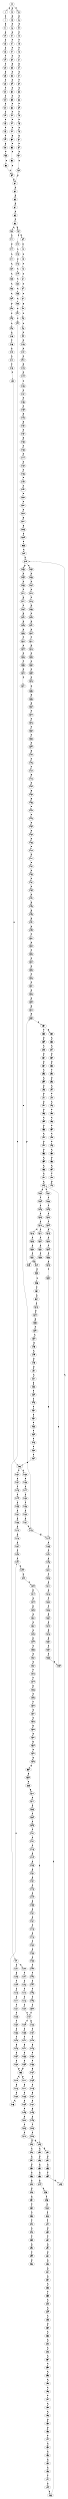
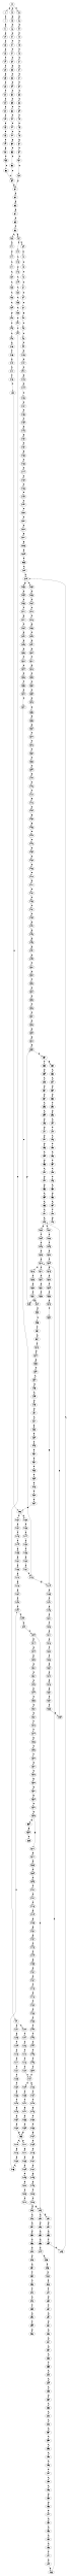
  strict digraph {
    S0
    S1
    S2
    S3
    S4
    S5
    S6
    S7
    S8
    S9
    S10
    S11
    S12
    S13
    S14
    S15
    S16
    S17
    S18
    S19
    S20
    S21
    S22
    S23
    S24
    S25
    S26
    S27
    S28
    S29
    S30
    S31
    S32
    S33
    S34
    S35
    S36
    S37
    S38
    S39
    S40
    S41
    S42
    S43
    S44
    S45
    S46
    S47
    S48
    S49
    S50
    S51
    S52
    S53
    S54
    S55
    S56
    S57
    S58
    S59
    S60
    S61
    S62
    S63
    S64
    S65
    S66
    S67
    S68
    S69
    S70
    S71
    S72
    S73
    S74
    S75
    S76
    S77
    S78
    S79
    S80
    S81
    S82
    S83
    S84
    S85
    S86
    S87
    S88
    S89
    S90
    S91
    S92
    S93
    S94
    S95
    S96
    S97
    S98
    S99
    S100
    S101
    S102
    S103
    S104
    S105
    S106
    S107
    S108
    S109
    S110
    n112 [label=S911]
    S112
    S113
    S114
    S115
    S116
    S117
    S118
    S119
    S120
    S121
    S122
    S123
    S124
    S125
    S126
    S127
    S128
    S129
    S130
    S131
    S132
    S133
    S134
    S135
    S136
    S137
    S138
    S139
    S140
    S141
    S142
    S143
    S144
    S145
    S146
    S147
    S148
    S149
    S150
    S151
    S152
    S153
    S154
    S155
    S156
    S157
    S158
    S159
    S160
    S161
    S162
    S163
    S164
    S165
    S166
    S167
    S168
    S169
    S170
    S171
    S172
    S173
    S174
    S175
    S176
    S177
    S178
    S179
    S180
    S181
    S182
    S183
    S184
    S185
    S186
    S187
    S188
    S189
    S190
    S191
    S192
    S193
    S194
    S195
    S196
    S197
    S198
    S199
    S200
    S201
    S202
    S203
    S204
    S205
    S206
    S207
    S208
    S209
    S210
    S211
    S212
    S213
    S214
    S215
    S216
    S217
    S218
    S219
    S220
    S221
    S222
    S223
    S224
    S225
    S226
    S227
    S228
    S229
    S230
    S231
    S232
    S233
    S234
    S235
    S236
    S237
    S238
    S239
    S240
    S241
    S242
    S243
    S244
    S245
    S246
    S247
    S248
    S249
    S250
    S251
    S252
    S253
    S254
    S255
    S256
    S257
    S258
    S259
    S260
    S261
    S262
    S263
    S264
    S265
    S266
    S267
    S268
    S269
    S270
    S271
    S272
    S273
    S274
    S275
    S276
    S277
    S278
    S279
    S280
    S281
    S282
    S283
    S284
    S285
    S286
    S287
    S288
    S289
    S290
    S291
    S292
    S293
    S294
    S295
    S296
    S297
    S298
    S299
    S300
    S301
    S302
    S303
    S304
    S305
    S306
    S307
    S308
    S309
    S310
    S311
    S312
    S313
    S314
    S315
    S316
    S317
    S318
    S319
    S320
    S321
    S322
    S323
    S324
    S325
    S326
    S327
    S328
    S329
    S330
    S331
    S332
    S333
    S334
    S335
    S336
    S337
    S338
    S339
    S340
    S341
    S342
    S343
    S344
    S345
    S346
    S347
    S348
    S349
    S350
    S351
    S352
    S353
    S354
    n356 [label=S755]
    S356
    S357
    S358
    S359
    S360
    S361
    S362
    S363
    S364
    S365
    S366
    S367
    S368
    S369
    S370
    S371
    S372
    S373
    S374
    S375
    S376
    S377
    S378
    S379
    S380
    S381
    S382
    S383
    S384
    S385
    S386
    S387
    S388
    S389
    S390
    S391
    S392
    S393
    S394
    S395
    S396
    S397
    S398
    S399
    S400
    S401
    S402
    S403
    S404
    S405
    S406
    S407
    S408
    S409
    S410
    S411
    S412
    S413
    S414
    S415
    S416
    S417
    S418
    S419
    S420
    S421
    S422
    S423
    S424
    S425
    S426
    S427
    S428
    S429
    S430
    S431
    S432
    S433
    S434
    S435
    S436
    S437
    S438
    S439
    S440
    S441
    S442
    S443
    S444
    S445
    S446
    S447
    S448
    S449
    S450
    S451
    S452
    S453
    S454
    S455
    S456
    S457
    S458
    S459
    S460
    S461
    S462
    S463
    S464
    S465
    S466
    S467
    S468
    S469
    S470
    S471
    S472
    S473
    S474
    S475
    S476
    S477
    S478
    S479
    S480
    S481
    S482
    S483
    S484
    S485
    S486
    S487
    S488
    S489
    S490
    S491
    S492
    S493
    S494
    S495
    S496
    S497
    S498
    S499
    S500
    S501
    S502
    S503
    S504
    S505
    S506
    S507
    S508
    S509
    S510
    S0 -> S1 [label=G]
    S0 -> S2 [label=C]
    S0 -> S3 [label=T]
    S1 -> S4 [label=T]
    S2 -> S5 [label=A]
    S3 -> S6 [label=A]
    S4 -> S7 [label=A]
    S5 -> S8 [label=G]
    S6 -> S9 [label=G]
    S7 -> S10 [label=G]
    S8 -> S11 [label=C]
    S9 -> S12 [label=T]
    S10 -> S13 [label=G]
    S11 -> S14 [label=T]
    S12 -> S15 [label=T]
    S13 -> S16 [label=G]
    S14 -> S17 [label=T]
    S15 -> S18 [label=T]
    S16 -> S19 [label=T]
    S17 -> S20 [label=C]
    S18 -> S21 [label=C]
    S19 -> S22 [label=C]
    S20 -> S23 [label=A]
    S21 -> S24 [label=A]
    S22 -> S25 [label=A]
    S23 -> S26 [label=C]
    S24 -> S27 [label=C]
    S25 -> S28 [label=C]
    S26 -> S29 [label=G]
    S27 -> S30 [label=T]
    S28 -> S31 [label=T]
    S29 -> S32 [label=C]
    S30 -> S33 [label=C]
    S31 -> S34 [label=C]
    S32 -> S35 [label=C]
    S33 -> S36 [label=C]
    S34 -> S37 [label=G]
    S35 -> S38 [label=C]
    S36 -> S39 [label=T]
    S37 -> S40 [label=C]
    S38 -> S41 [label=T]
    S39 -> S42 [label=T]
    S40 -> S43 [label=T]
    S41 -> S44 [label=T]
    S42 -> S45 [label=T]
    S43 -> S46 [label=T]
    S44 -> S47 [label=C]
    S45 -> S48 [label=C]
    S46 -> S49 [label=C]
    S47 -> S50 [label=A]
    S48 -> S51 [label=A]
    S49 -> S52 [label=A]
    S50 -> S53 [label=T]
    S51 -> S54 [label=T]
    S52 -> S55 [label=T]
    S53 -> S56 [label=C]
    S54 -> S57 [label=C]
    S55 -> S58 [label=C]
    S56 -> S59 [label=C]
    S57 -> S60 [label=C]
    S58 -> S59 [label=C]
    S59 -> S61 [label=A]
    S60 -> S61 [label=A]
    S61 -> S62 [label=G]
    S62 -> S63 [label=A]
    S63 -> S64 [label=A]
    S64 -> S65 [label=C]
    S65 -> S66 [label=C]
    S66 -> S67 [label=A]
    S66 -> S68 [label=G]
    S67 -> S69 [label=G]
    S67 -> S70 [label=C]
    S68 -> S71 [label=G]
    S69 -> S72 [label=A]
    S70 -> S73 [label=C]
    S71 -> S74 [label=A]
    S72 -> S75 [label=C]
    S73 -> S76 [label=A]
    S74 -> S77 [label=C]
    S75 -> S78 [label=T]
    S76 -> S79 [label=C]
    S77 -> S80 [label=G]
    S78 -> S81 [label=C]
    S79 -> S82 [label=C]
    S80 -> S83 [label=C]
    S81 -> S84 [label=C]
    S82 -> S85 [label=C]
    S83 -> S86 [label=C]
    S84 -> S87 [label=C]
    S85 -> S88 [label=C]
    S86 -> S89 [label=C]
    S87 -> S90 [label=A]
    S88 -> S91 [label=T]
    S89 -> S92 [label=A]
    S90 -> S93 [label=T]
    S91 -> S94 [label=T]
    S92 -> S95 [label=T]
    S93 -> S96 [label=C]
    S94 -> S97 [label=C]
    S95 -> S98 [label=C]
    S96 -> S99 [label=T]
    S97 -> S100 [label=C]
    S97 -> S101 [label=G]
    S98 -> S102 [label=G]
    S99 -> S103 [label=G]
    S100 -> S104 [label=T]
    S101 -> S105 [label=A]
    S102 -> S106 [label=T]
    S103 -> S107 [label=C]
    S104 -> S108 [label=G]
    S105 -> S109 [label=T]
    S106 -> S110 [label=C]
    S107 -> n112 [label=C]
    S108 -> S112 [label=T]
    S109 -> S113 [label=C]
    S110 -> S114 [label=C]
    n112 -> S115 [label=A]
    S112 -> S116 [label=C]
    S113 -> S117 [label=G]
    S114 -> S118 [label=T]
    S115 -> S119 [label=G]
    S116 -> S120 [label=C]
    S117 -> S121 [label=T]
    S118 -> S122 [label=C]
    S119 -> S123 [label=T]
    S120 -> S124 [label=T]
    S121 -> S125 [label=T]
    S122 -> S126 [label=T]
    S123 -> S127 [label=C]
    S124 -> S128 [label=A]
    S124 -> S129 [label=T]
    S125 -> S130 [label=T]
    S126 -> S131 [label=T]
    S126 -> S132 [label=G]
    S127 -> S133 [label=G]
    S128 -> S134 [label=C]
    S129 -> S135 [label=G]
    S130 -> S136 [label=G]
    S131 -> S137 [label=C]
    S132 -> S138 [label=T]
    S133 -> S139 [label=T]
    S134 -> S140 [label=T]
    S135 -> S141 [label=T]
    S136 -> S142 [label=T]
    S137 -> S143 [label=T]
    S138 -> S144 [label=C]
    S139 -> S145 [label=A]
    S140 -> S146 [label=A]
    S141 -> S147 [label=A]
    S142 -> S148 [label=A]
    S143 -> S149 [label=C]
    S144 -> S150 [label=G]
    S145 -> S151 [label=A]
    S146 -> S152 [label=C]
    S147 -> S153 [label=G]
    S148 -> S154 [label=G]
    S149 -> S155 [label=G]
    S150 -> S156 [label=T]
    S151 -> S157 [label=G]
    S152 -> S158 [label=C]
    S153 -> S159 [label=G]
    S154 -> S160 [label=G]
    S155 -> S161 [label=G]
    S156 -> S162 [label=G]
    S157 -> S163 [label=A]
    S158 -> S164 [label=A]
    S159 -> S165 [label=A]
    S160 -> S165 [label=A]
    S161 -> S166 [label=A]
    S162 -> S167 [label=G]
    S163 -> S168 [label=C]
    S164 -> S169 [label=G]
    S165 -> S170 [label=G]
    S165 -> S171 [label=A]
    S166 -> S172 [label=G]
    S167 -> S173 [label=T]
    S168 -> S174 [label=G]
    S169 -> S175 [label=G]
    S170 -> S176 [label=A]
    S171 -> S177 [label=A]
    S172 -> S178 [label=A]
    S173 -> S179 [label=A]
    S174 -> S180 [label=G]
    S175 -> S181 [label=A]
    S176 -> S182 [label=G]
    S177 -> S183 [label=G]
    S178 -> S184 [label=G]
    S179 -> S185 [label=C]
    S180 -> S186 [label=C]
    S181 -> S187 [label=G]
    S182 -> S188 [label=G]
    S183 -> S189 [label=G]
    S184 -> S190 [label=G]
    S185 -> S191 [label=C]
    S186 -> S192 [label=T]
    S187 -> S193 [label=A]
    S188 -> S194 [label=T]
    S189 -> S195 [label=T]
    S190 -> S194 [label=T]
    S191 -> S196 [label=G]
    S192 -> S197 [label=C]
    S193 -> S198 [label=G]
    S194 -> S199 [label=C]
    S195 -> S200 [label=C]
    S196 -> S201 [label=G]
    S197 -> S202 [label=T]
    S198 -> S203 [label=T]
    S199 -> S204 [label=C]
    S200 -> S205 [label=C]
    S201 -> S206 [label=T]
    S202 -> S207 [label=C]
    S203 -> S208 [label=C]
    S204 -> S209 [label=C]
    S205 -> S210 [label=C]
    S206 -> S211 [label=G]
    S207 -> S212 [label=G]
    S208 -> S213 [label=A]
    S209 -> S214 [label=A]
    S209 -> S215 [label=G]
    S210 -> S215 [label=G]
    S211 -> S216 [label=G]
    S212 -> S217 [label=A]
    S213 -> S218 [label=G]
    S214 -> S219 [label=G]
    S215 -> S220 [label=G]
    S215 -> S221 [label=A]
    S216 -> S222 [label=T]
    S217 -> S223 [label=A]
    S218 -> S224 [label=G]
    S219 -> S225 [label=A]
    S220 -> S226 [label=A]
    S221 -> S227 [label=A]
    S222 -> S228 [label=T]
    S223 -> S229 [label=G]
    S224 -> S230 [label=A]
    S225 -> S231 [label=G]
    S226 -> S232 [label=G]
    S227 -> S233 [label=G]
    S228 -> S234 [label=A]
    S229 -> S235 [label=T]
    S230 -> S236 [label=C]
    S231 -> S237 [label=C]
    S232 -> S238 [label=G]
    S233 -> S239 [label=T]
    S234 -> S240 [label=G]
    S235 -> S241 [label=C]
    S236 -> S242 [label=C]
    S237 -> S243 [label=C]
    S238 -> S244 [label=C]
    S239 -> S245 [label=C]
    S240 -> S246 [label=A]
    S241 -> S247 [label=G]
    S242 -> S248 [label=A]
    S243 -> S249 [label=A]
    S244 -> S250 [label=G]
    S245 -> S247 [label=G]
    S246 -> S251 [label=A]
    S247 -> S252 [label=C]
    S247 -> S253 [label=A]
    S248 -> S254 [label=G]
    S249 -> S255 [label=C]
    S250 -> S256 [label=T]
    S251 -> S257 [label=G]
    S252 -> S258 [label=G]
    S253 -> S259 [label=G]
    S254 -> S260 [label=T]
    S255 -> S261 [label=G]
    S256 -> S262 [label=G]
    S257 -> S263 [label=G]
    S258 -> S264 [label=G]
    S259 -> S265 [label=G]
    S260 -> S266 [label=C]
    S261 -> S267 [label=G]
    S262 -> S268 [label=G]
    S263 -> S269 [label=G]
    S264 -> S270 [label=C]
    S265 -> S271 [label=T]
    S266 -> S272 [label=T]
    S267 -> S273 [label=T]
    S268 -> S274 [label=T]
    S269 -> S275 [label=G]
    S270 -> S276 [label=T]
    S271 -> S277 [label=A]
    S272 -> S278 [label=C]
    S273 -> S279 [label=T]
    S274 -> S280 [label=A]
    S275 -> S281 [label=T]
    S275 -> S282 [label=G]
    S276 -> S283 [label=A]
    S277 -> S284 [label=T]
    S278 -> S285 [label=T]
    S279 -> S286 [label=A]
    S280 -> S287 [label=T]
    S281 -> S288 [label=C]
    S282 -> S289 [label=T]
    S283 -> S290 [label=T]
    S284 -> S291 [label=A]
    S285 -> S292 [label=G]
    S286 -> S293 [label=C]
    S287 -> S294 [label=G]
    S288 -> S295 [label=T]
    S289 -> S296 [label=C]
    S290 -> S297 [label=A]
    S291 -> S298 [label=A]
    S292 -> S299 [label=T]
    S293 -> S300 [label=T]
    S294 -> S301 [label=A]
    S295 -> S302 [label=C]
    S296 -> S303 [label=C]
    S297 -> S304 [label=G]
    S298 -> S305 [label=G]
    S299 -> S306 [label=A]
    S300 -> S307 [label=G]
    S301 -> S308 [label=G]
    S302 -> S309 [label=T]
    S303 -> S310 [label=G]
    S304 -> S311 [label=T]
    S305 -> S312 [label=T]
    S307 -> S313 [label=C]
    S308 -> S314 [label=C]
    S309 -> S315 [label=C]
    S310 -> S316 [label=C]
    S310 -> S317 [label=T]
    S311 -> S318 [label=A]
    S312 -> S319 [label=C]
    S313 -> S320 [label=A]
    S314 -> S321 [label=G]
    S315 -> S322 [label=G]
    S316 -> S323 [label=C]
    S317 -> S324 [label=C]
    S318 -> S325 [label=G]
    S319 -> S326 [label=G]
    S320 -> S327 [label=G]
    S321 -> S328 [label=G]
    S322 -> S329 [label=T]
    S323 -> S330 [label=G]
    S324 -> S331 [label=G]
    S325 -> S332 [label=C]
    S326 -> S333 [label=T]
    S327 -> S334 [label=A]
    S328 -> S335 [label=T]
    S329 -> S336 [label=G]
    S330 -> S337 [label=G]
    S331 -> S338 [label=G]
    S332 -> S339 [label=C]
    S333 -> S340 [label=G]
    S334 -> S341 [label=C]
    S335 -> S342 [label=C]
    S336 -> S343 [label=G]
    S337 -> S344 [label=A]
    S338 -> S345 [label=A]
    S339 -> S346 [label=G]
    S340 -> S347 [label=G]
    S341 -> S348 [label=G]
    S342 -> S349 [label=G]
    S343 -> S350 [label=T]
    S344 -> S351 [label=A]
    S345 -> S352 [label=A]
    S346 -> S353 [label=A]
    S347 -> S173 [label=T]
    S348 -> S354 [label=G]
    S349 -> n356 [label=C]
    S350 -> S179 [label=A]
    S351 -> S356 [label=C]
    S352 -> S357 [label=C]
    S353 -> S358 [label=A]
    S354 -> S359 [label=A]
    n356 -> S360 [label=A]
    S356 -> S361 [label=T]
    S357 -> S362 [label=A]
    S357 -> S363 [label=T]
    S358 -> S364 [label=A]
    S359 -> S365 [label=C]
    S360 -> S366 [label=C]
    S361 -> S367 [label=G]
    S362 -> S368 [label=G]
    S363 -> S369 [label=A]
    S364 -> S370 [label=C]
-   S365 -> S371 [label=A]
+   S348 -> S371 [label=A]
    S366 -> S372 [label=G]
    S367 -> S373 [label=C]
    S368 -> S374 [label=G]
    S369 -> S375 [label=C]
    S370 -> S376 [label=C]
    S371 -> S377 [label=C]
    S372 -> S378 [label=C]
    S373 -> S379 [label=A]
    S374 -> S380 [label=A]
    S375 -> S381 [label=A]
    S376 -> S382 [label=C]
    S377 -> S383 [label=A]
    S378 -> S384 [label=G]
    S379 -> S385 [label=A]
    S380 -> S386 [label=A]
    S381 -> S387 [label=A]
    S382 -> S388 [label=C]
    S383 -> S389 [label=C]
    S384 -> S390 [label=C]
    S385 -> S391 [label=C]
    S386 -> S392 [label=T]
    S387 -> S393 [label=C]
    S388 -> S394 [label=G]
    S389 -> S395 [label=C]
    S390 -> S396 [label=G]
    S391 -> S397 [label=C]
    S392 -> S398 [label=A]
    S393 -> S399 [label=G]
    S394 -> S400 [label=A]
    S395 -> S401 [label=T]
    S396 -> S402 [label=G]
    S397 -> S403 [label=A]
    S398 -> S404 [label=G]
    S399 -> S405 [label=A]
    S400 -> S406 [label=C]
    S401 -> S407 [label=C]
    S402 -> S408 [label=C]
    S403 -> S409 [label=G]
    S404 -> S410 [label=T]
    S405 -> S411 [label=A]
    S406 -> S412 [label=T]
    S407 -> S413 [label=T]
    S408 -> S414 [label=T]
    S409 -> S415 [label=A]
    S410 -> S416 [label=C]
    S411 -> S417 [label=A]
    S412 -> S418 [label=A]
    S413 -> S419 [label=A]
    S414 -> S420 [label=G]
    S415 -> S421 [label=A]
    S416 -> S422 [label=T]
    S417 -> S423 [label=A]
    S418 -> S424 [label=G]
    S419 -> S425 [label=G]
    S420 -> S426 [label=G]
    S421 -> S427 [label=C]
    S422 -> S428 [label=C]
    S423 -> S429 [label=C]
    S424 -> S430 [label=A]
    S425 -> S431 [label=A]
    S426 -> S432 [label=A]
    S427 -> S433 [label=A]
    S428 -> S434 [label=T]
    S429 -> S435 [label=A]
    S430 -> S436 [label=A]
    S431 -> S437 [label=A]
    S432 -> S438 [label=A]
    S433 -> S439 [label=G]
    S434 -> S440 [label=C]
    S435 -> S441 [label=G]
    S436 -> S442 [label=T]
    S437 -> S443 [label=C]
    S438 -> S444 [label=T]
    S439 -> S445 [label=C]
    S440 -> S446 [label=T]
    S441 -> S447 [label=A]
    S442 -> S448 [label=C]
    S443 -> S449 [label=G]
    S444 -> S450 [label=G]
    S445 -> S451 [label=C]
    S446 -> S452 [label=G]
    S447 -> S453 [label=A]
    S448 -> S454 [label=G]
    S449 -> S455 [label=A]
    S450 -> S456 [label=G]
    S451 -> S457 [label=G]
    S452 -> S458 [label=A]
    S453 -> S459 [label=G]
    S454 -> S460 [label=G]
    S455 -> S461 [label=G]
    S456 -> S462 [label=G]
    S457 -> S463 [label=T]
    S458 -> S464 [label=G]
    S459 -> S465 [label=G]
    S460 -> S466 [label=G]
    S461 -> S467 [label=G]
    S462 -> S468 [label=G]
    S463 -> S469 [label=C]
    S464 -> S470 [label=T]
    S465 -> S471 [label=G]
    S466 -> S472 [label=T]
    S467 -> S473 [label=T]
    S468 -> S474 [label=T]
    S469 -> S475 [label=C]
    S470 -> S476 [label=A]
    S471 -> S275 [label=G]
    S472 -> S477 [label=A]
    S473 -> S478 [label=G]
    S474 -> S479 [label=C]
    S475 -> S480 [label=T]
    S477 -> S481 [label=T]
    S478 -> S482 [label=T]
    S479 -> S483 [label=C]
    S480 -> S484 [label=C]
    S481 -> S485 [label=C]
    S482 -> S486 [label=C]
    S483 -> S310 [label=G]
    S484 -> S126 [label=T]
    S485 -> S487 [label=C]
    S486 -> S488 [label=C]
    S487 -> S489 [label=C]
    S488 -> S490 [label=C]
    S489 -> S491 [label=G]
    S490 -> S492 [label=T]
    S491 -> S493 [label=A]
    S492 -> S494 [label=G]
    S493 -> S495 [label=A]
    S494 -> S496 [label=T]
    S495 -> S497 [label=A]
    S496 -> S498 [label=C]
    S497 -> S499 [label=G]
    S498 -> S500 [label=C]
    S499 -> S501 [label=T]
    S500 -> S124 [label=T]
    S501 -> S502 [label=G]
    S502 -> S503 [label=T]
    S503 -> S504 [label=C]
    S504 -> S505 [label=G]
    S505 -> S506 [label=T]
    S506 -> S507 [label=C]
    S507 -> S508 [label=G]
    S508 -> S509 [label=G]
    S509 -> S510 [label=A]
    S510 -> S352 [label=A]
  }
